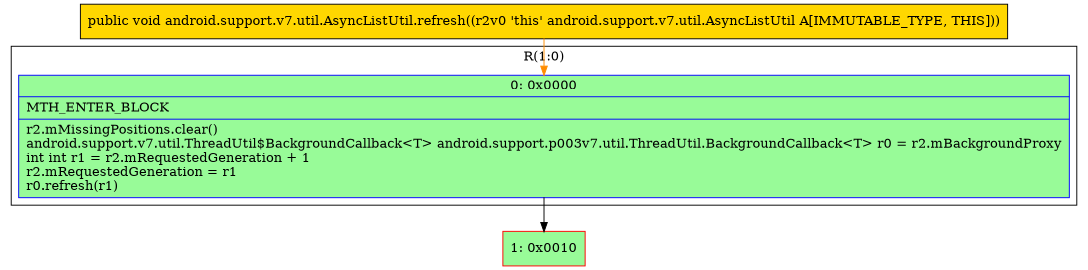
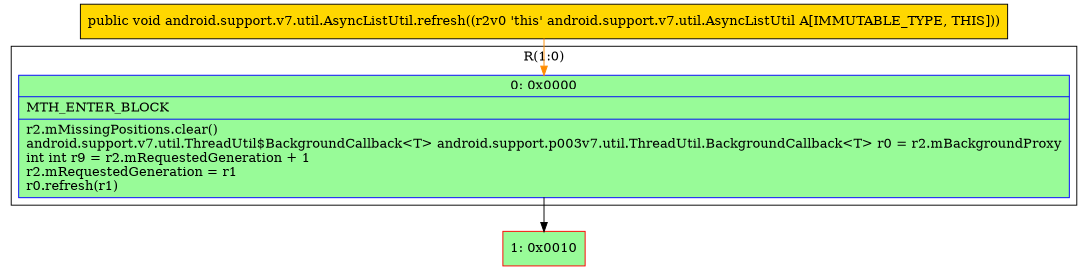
  digraph {
    node [shape=record style=filled fillcolor=palegreen]
-   n1 [color=blue label="{0\:\ 0x0000|MTH_ENTER_BLOCK\l|r2.mMissingPositions.clear()\landroid.support.v7.util.ThreadUtil$BackgroundCallback\<T\> android.support.p003v7.util.ThreadUtil.BackgroundCallback\<T\> r0 = r2.mBackgroundProxy\lint int r1 = r2.mRequestedGeneration + 1\lr2.mRequestedGeneration = r1\lr0.refresh(r1)\l}"]
+   n1 [color=blue label="{0\:\ 0x0000|MTH_ENTER_BLOCK\l|r2.mMissingPositions.clear()\landroid.support.v7.util.ThreadUtil$BackgroundCallback\<T\> android.support.p003v7.util.ThreadUtil.BackgroundCallback\<T\> r0 = r2.mBackgroundProxy\lint int r9 = r2.mRequestedGeneration + 1\lr2.mRequestedGeneration = r1\lr0.refresh(r1)\l}"]
    n2 [color=red label="{1\:\ 0x0010}"]
    n3 [label="{public void android.support.v7.util.AsyncListUtil.refresh((r2v0 'this' android.support.v7.util.AsyncListUtil A[IMMUTABLE_TYPE, THIS])) }" fillcolor=gold]
    subgraph cluster_1 {
      label="R(1:0)"
      n1
    }
    n1 -> n2 [color=black]
    n3 -> n1 [color=darkorange]
  }
